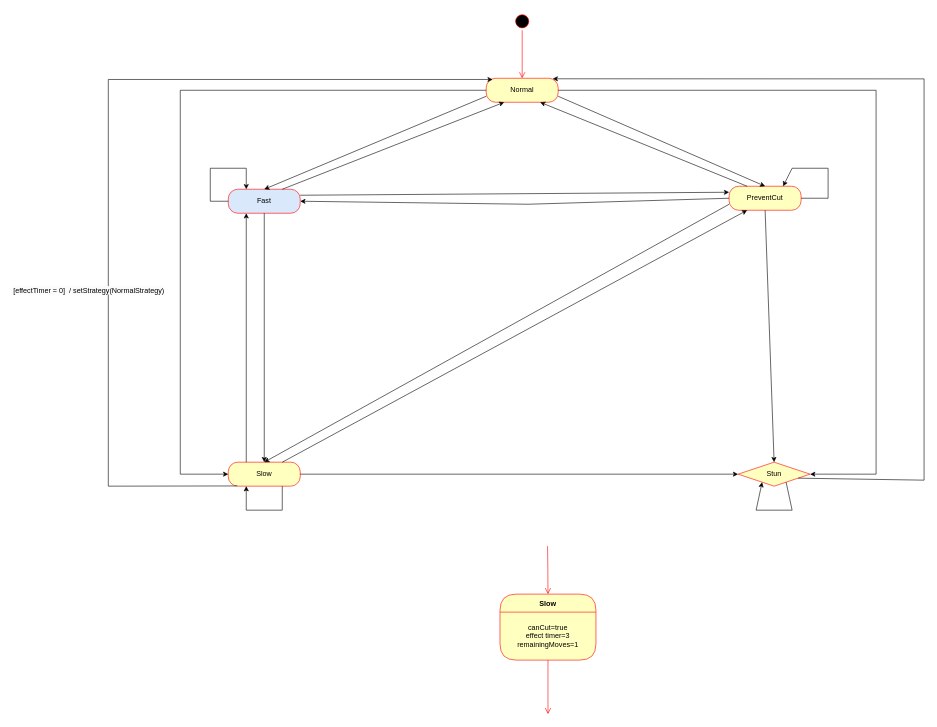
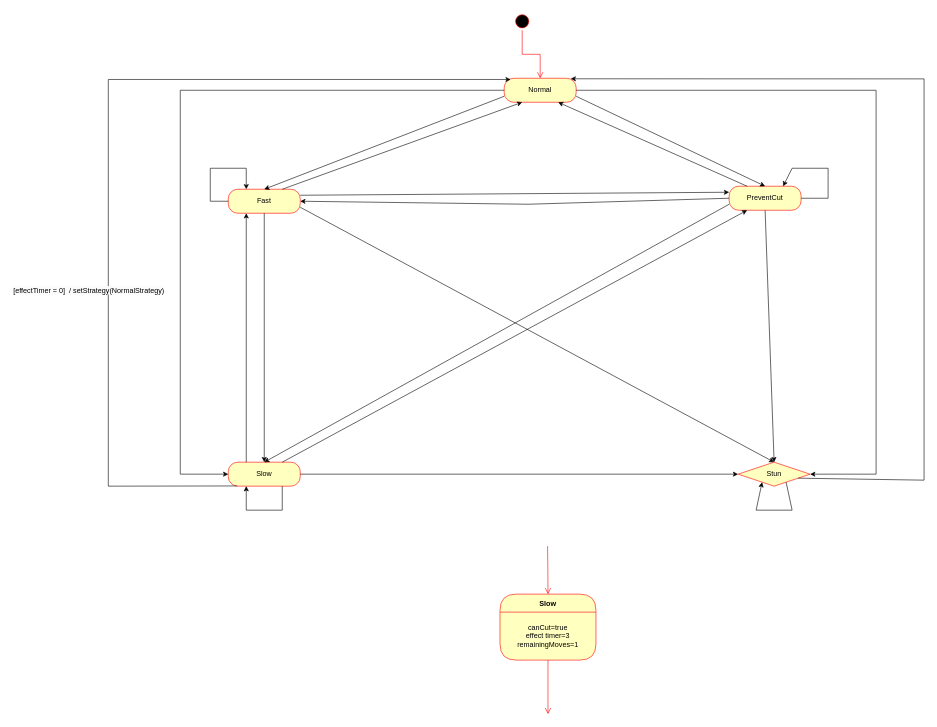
  <mxCell id="0" />
  <mxCell id="1" parent="0" />
- <mxCell id="2" value="Fast" style="rounded=1;whiteSpace=wrap;html=1;arcSize=40;fontColor=#000000;fillColor=#dae8fc;strokeColor=#ff0000;" vertex="1" parent="1"><mxGeometry x="380" y="315" width="120" height="40" as="geometry" /></mxCell>
- <mxCell id="3" value="Normal" style="rounded=1;whiteSpace=wrap;html=1;arcSize=40;fontColor=#000000;fillColor=#ffffc0;strokeColor=#ff0000;" vertex="1" parent="1"><mxGeometry x="810" y="130" width="120" height="40" as="geometry" /></mxCell>
+ <mxCell id="2" value="Fast" style="rounded=1;whiteSpace=wrap;html=1;arcSize=40;fontColor=#000000;fillColor=#ffffc0;strokeColor=#ff0000;" vertex="1" parent="1"><mxGeometry x="380" y="315" width="120" height="40" as="geometry" /></mxCell>
+ <mxCell id="3" value="Normal" style="rounded=1;whiteSpace=wrap;html=1;arcSize=40;fontColor=#000000;fillColor=#ffffc0;strokeColor=#ff0000;" vertex="1" parent="1"><mxGeometry x="840" y="130" width="120" height="40" as="geometry" /></mxCell>
  <mxCell id="4" value="PreventCut" style="rounded=1;whiteSpace=wrap;html=1;arcSize=40;fontColor=#000000;fillColor=#ffffc0;strokeColor=#ff0000;" vertex="1" parent="1"><mxGeometry x="1215" y="310" width="120" height="40" as="geometry" /></mxCell>
  <mxCell id="5" value="Slow" style="rounded=1;whiteSpace=wrap;html=1;arcSize=40;fontColor=#000000;fillColor=#ffffc0;strokeColor=#ff0000;" vertex="1" parent="1"><mxGeometry x="380" y="770" width="120" height="40" as="geometry" /></mxCell>
  <mxCell id="6" value="Stun" style="rhombus;whiteSpace=wrap;html=1;arcSize=40;fontColor=#000000;fillColor=#ffffc0;strokeColor=#ff0000;" vertex="1" parent="1"><mxGeometry x="1230" y="770" width="120" height="40" as="geometry" /></mxCell>
  <mxCell id="7" value="" style="ellipse;html=1;shape=startState;fillColor=#000000;strokeColor=#ff0000;" vertex="1" parent="1"><mxGeometry x="855" y="20" width="30" height="30" as="geometry" /></mxCell>
  <mxCell id="8" value="" style="edgeStyle=orthogonalEdgeStyle;html=1;verticalAlign=bottom;endArrow=open;endSize=8;strokeColor=#ff0000;rounded=0;entryX=0.5;entryY=0;entryDx=0;entryDy=0;" edge="1" source="7" parent="1" target="3"><mxGeometry relative="1" as="geometry"><mxPoint x="834" y="200" as="targetPoint" /></mxGeometry></mxCell>
  <mxCell id="9" value="" style="endArrow=classic;html=1;rounded=0;entryX=0;entryY=0.5;entryDx=0;entryDy=0;exitX=1;exitY=0.5;exitDx=0;exitDy=0;" edge="1" parent="1" source="5" target="6"><mxGeometry width="50" height="50" relative="1" as="geometry"><mxPoint x="660" y="630" as="sourcePoint" /><mxPoint x="710" y="580" as="targetPoint" /></mxGeometry></mxCell>
  <mxCell id="10" value="" style="endArrow=classic;html=1;rounded=0;entryX=1;entryY=0.5;entryDx=0;entryDy=0;exitX=1;exitY=0.5;exitDx=0;exitDy=0;" edge="1" parent="1" source="3" target="6"><mxGeometry width="50" height="50" relative="1" as="geometry"><mxPoint x="894" y="140" as="sourcePoint" /><mxPoint x="920" y="220" as="targetPoint" /><Array as="points"><mxPoint x="1460" y="150" /><mxPoint x="1460" y="790" /></Array></mxGeometry></mxCell>
  <mxCell id="11" value="" style="endArrow=classic;html=1;rounded=0;entryX=0;entryY=0.5;entryDx=0;entryDy=0;exitX=0;exitY=0.5;exitDx=0;exitDy=0;" edge="1" parent="1" source="3" target="5"><mxGeometry width="50" height="50" relative="1" as="geometry"><mxPoint x="740" y="510" as="sourcePoint" /><mxPoint x="790" y="460" as="targetPoint" /><Array as="points"><mxPoint x="300" y="150" /><mxPoint x="300" y="790" /></Array></mxGeometry></mxCell>
  <mxCell id="12" value="" style="endArrow=classic;html=1;rounded=0;exitX=0.124;exitY=0.991;exitDx=0;exitDy=0;entryX=0.09;entryY=0.05;entryDx=0;entryDy=0;entryPerimeter=0;exitPerimeter=0;" edge="1" parent="1" source="5" target="3"><mxGeometry width="50" height="50" relative="1" as="geometry"><mxPoint x="150" y="810" as="sourcePoint" /><mxPoint x="200" y="760" as="targetPoint" /><Array as="points"><mxPoint x="180" y="810" /><mxPoint x="180" y="132" /></Array></mxGeometry></mxCell>
  <mxCell id="13" value="" style="endArrow=classic;html=1;rounded=0;exitX=1;exitY=0.75;exitDx=0;exitDy=0;entryX=0.924;entryY=0.021;entryDx=0;entryDy=0;entryPerimeter=0;" edge="1" parent="1" source="6" target="3"><mxGeometry width="50" height="50" relative="1" as="geometry"><mxPoint x="1280" y="900" as="sourcePoint" /><mxPoint x="1330" y="850" as="targetPoint" /><Array as="points"><mxPoint x="1540" y="800" /><mxPoint x="1540" y="131" /></Array></mxGeometry></mxCell>
  <mxCell id="14" value="" style="endArrow=classic;html=1;rounded=0;exitX=0;exitY=0.5;exitDx=0;exitDy=0;entryX=0.25;entryY=0;entryDx=0;entryDy=0;" edge="1" parent="1" source="2" target="2"><mxGeometry width="50" height="50" relative="1" as="geometry"><mxPoint x="310" y="380" as="sourcePoint" /><mxPoint x="390" y="230" as="targetPoint" /><Array as="points"><mxPoint x="350" y="335" /><mxPoint x="350" y="280" /><mxPoint x="410" y="280" /></Array></mxGeometry></mxCell>
  <mxCell id="15" value="" style="endArrow=classic;html=1;rounded=0;exitX=0.75;exitY=1;exitDx=0;exitDy=0;" edge="1" parent="1" source="5"><mxGeometry width="50" height="50" relative="1" as="geometry"><mxPoint x="500" y="840" as="sourcePoint" /><mxPoint x="410" y="810" as="targetPoint" /><Array as="points"><mxPoint x="470" y="850" /><mxPoint x="410" y="850" /></Array></mxGeometry></mxCell>
  <mxCell id="16" value="" style="endArrow=classic;html=1;rounded=0;entryX=0.25;entryY=1;entryDx=0;entryDy=0;exitX=0.75;exitY=1;exitDx=0;exitDy=0;" edge="1" parent="1" source="6" target="6"><mxGeometry width="50" height="50" relative="1" as="geometry"><mxPoint x="510" y="820" as="sourcePoint" /><mxPoint x="450" y="820" as="targetPoint" /><Array as="points"><mxPoint x="1320" y="850" /><mxPoint x="1260" y="850" /></Array></mxGeometry></mxCell>
  <mxCell id="17" value="" style="endArrow=classic;html=1;rounded=0;exitX=1;exitY=0.5;exitDx=0;exitDy=0;entryX=0.75;entryY=0;entryDx=0;entryDy=0;" edge="1" parent="1" source="4" target="4"><mxGeometry width="50" height="50" relative="1" as="geometry"><mxPoint x="1300" y="270" as="sourcePoint" /><mxPoint x="1330" y="280" as="targetPoint" /><Array as="points"><mxPoint x="1380" y="330" /><mxPoint x="1380" y="280" /><mxPoint x="1350" y="280" /><mxPoint x="1320" y="280" /></Array></mxGeometry></mxCell>
+ <mxCell id="18" value="" style="endArrow=classic;html=1;rounded=0;entryX=0.5;entryY=0;entryDx=0;entryDy=0;exitX=1;exitY=0.75;exitDx=0;exitDy=0;" edge="1" parent="1" source="2" target="6"><mxGeometry width="50" height="50" relative="1" as="geometry"><mxPoint x="670" y="520" as="sourcePoint" /><mxPoint x="720" y="470" as="targetPoint" /></mxGeometry></mxCell>
  <mxCell id="19" value="" style="endArrow=classic;html=1;rounded=0;entryX=0.5;entryY=0;entryDx=0;entryDy=0;exitX=0;exitY=0.75;exitDx=0;exitDy=0;" edge="1" parent="1" source="4" target="5"><mxGeometry width="50" height="50" relative="1" as="geometry"><mxPoint x="1070" y="460" as="sourcePoint" /><mxPoint x="1120" y="410" as="targetPoint" /></mxGeometry></mxCell>
  <mxCell id="20" value="" style="endArrow=classic;html=1;rounded=0;exitX=0.75;exitY=0;exitDx=0;exitDy=0;entryX=0.25;entryY=1;entryDx=0;entryDy=0;" edge="1" parent="1" source="5" target="4"><mxGeometry width="50" height="50" relative="1" as="geometry"><mxPoint x="750" y="760" as="sourcePoint" /><mxPoint x="800" y="710" as="targetPoint" /></mxGeometry></mxCell>
  <mxCell id="21" value="" style="endArrow=classic;html=1;rounded=0;exitX=1;exitY=0.25;exitDx=0;exitDy=0;entryX=0;entryY=0.25;entryDx=0;entryDy=0;" edge="1" parent="1" source="2" target="4"><mxGeometry width="50" height="50" relative="1" as="geometry"><mxPoint x="650" y="360" as="sourcePoint" /><mxPoint x="700" y="310" as="targetPoint" /></mxGeometry></mxCell>
  <mxCell id="22" value="" style="endArrow=classic;html=1;rounded=0;entryX=1;entryY=0.5;entryDx=0;entryDy=0;exitX=0;exitY=0.5;exitDx=0;exitDy=0;" edge="1" parent="1" source="4" target="2"><mxGeometry width="50" height="50" relative="1" as="geometry"><mxPoint x="710" y="420" as="sourcePoint" /><mxPoint x="760" y="370" as="targetPoint" /><Array as="points"><mxPoint x="880" y="340" /></Array></mxGeometry></mxCell>
  <mxCell id="23" value="" style="endArrow=classic;html=1;rounded=0;exitX=1;exitY=0.75;exitDx=0;exitDy=0;entryX=0.5;entryY=0;entryDx=0;entryDy=0;" edge="1" parent="1" source="3" target="4"><mxGeometry width="50" height="50" relative="1" as="geometry"><mxPoint x="1010" y="230" as="sourcePoint" /><mxPoint x="1060" y="180" as="targetPoint" /></mxGeometry></mxCell>
  <mxCell id="24" value="" style="endArrow=classic;html=1;rounded=0;entryX=0.75;entryY=1;entryDx=0;entryDy=0;exitX=0.25;exitY=0;exitDx=0;exitDy=0;" edge="1" parent="1" source="4" target="3"><mxGeometry width="50" height="50" relative="1" as="geometry"><mxPoint x="870" y="290" as="sourcePoint" /><mxPoint x="920" y="240" as="targetPoint" /></mxGeometry></mxCell>
  <mxCell id="25" value="" style="endArrow=classic;html=1;rounded=0;entryX=0.25;entryY=1;entryDx=0;entryDy=0;exitX=0.75;exitY=0;exitDx=0;exitDy=0;" edge="1" parent="1" source="2" target="3"><mxGeometry width="50" height="50" relative="1" as="geometry"><mxPoint x="730" y="290" as="sourcePoint" /><mxPoint x="780" y="240" as="targetPoint" /></mxGeometry></mxCell>
  <mxCell id="26" value="" style="endArrow=classic;html=1;rounded=0;exitX=0.5;exitY=1;exitDx=0;exitDy=0;entryX=0.5;entryY=0;entryDx=0;entryDy=0;" edge="1" parent="1" source="2" target="5"><mxGeometry width="50" height="50" relative="1" as="geometry"><mxPoint x="410" y="490" as="sourcePoint" /><mxPoint x="460" y="440" as="targetPoint" /></mxGeometry></mxCell>
  <mxCell id="27" value="" style="endArrow=classic;html=1;rounded=0;exitX=0.25;exitY=0;exitDx=0;exitDy=0;entryX=0.25;entryY=1;entryDx=0;entryDy=0;" edge="1" parent="1" source="5" target="2"><mxGeometry width="50" height="50" relative="1" as="geometry"><mxPoint x="370" y="670" as="sourcePoint" /><mxPoint y="620" as="targetPoint" x="420" /></mxGeometry></mxCell>
  <mxCell id="28" value="" style="endArrow=classic;html=1;rounded=0;entryX=0.5;entryY=0;entryDx=0;entryDy=0;exitX=0.5;exitY=1;exitDx=0;exitDy=0;" edge="1" parent="1" source="4" target="6"><mxGeometry width="50" height="50" relative="1" as="geometry"><mxPoint x="1010" y="930" as="sourcePoint" /><mxPoint x="1060" y="880" as="targetPoint" /></mxGeometry></mxCell>
  <mxCell id="29" value="" style="endArrow=classic;html=1;rounded=0;entryX=0.5;entryY=0;entryDx=0;entryDy=0;exitX=0;exitY=0.75;exitDx=0;exitDy=0;" edge="1" parent="1" source="3" target="2"><mxGeometry width="50" height="50" relative="1" as="geometry"><mxPoint x="530" y="250" as="sourcePoint" /><mxPoint x="580" y="200" as="targetPoint" /></mxGeometry></mxCell>
  <mxCell id="30" value="&lt;span style=&quot;color: rgb(0, 0, 0); font-family: Helvetica; font-size: 12px; font-style: normal; font-variant-ligatures: normal; font-variant-caps: normal; font-weight: 400; letter-spacing: normal; orphans: 2; text-align: center; text-indent: 0px; text-transform: none; widows: 2; word-spacing: 0px; -webkit-text-stroke-width: 0px; white-space: nowrap; background-color: rgb(251, 251, 251); text-decoration-thickness: initial; text-decoration-style: initial; text-decoration-color: initial; float: none; display: inline !important;&quot;&gt;[effectTimer = 0]&amp;nbsp; / setStrategy(NormalStrategy)&lt;/span&gt;" style="text;whiteSpace=wrap;html=1;rotation=0;" vertex="1" parent="1"><mxGeometry x="20" y="470" width="390" height="40" as="geometry" /></mxCell>
  <mxCell id="31" value="Slow" style="swimlane;fontStyle=1;align=center;verticalAlign=middle;childLayout=stackLayout;horizontal=1;startSize=30;horizontalStack=0;resizeParent=0;resizeLast=1;container=0;fontColor=#000000;collapsible=0;rounded=1;arcSize=30;strokeColor=#ff0000;fillColor=#ffffc0;swimlaneFillColor=#ffffc0;dropTarget=0;" vertex="1" parent="1"><mxGeometry x="833" y="990" width="160" height="110" as="geometry" /></mxCell>
  <mxCell id="32" value="canCut=true&lt;div&gt;effect timer=3&lt;/div&gt;&lt;div&gt;remainingMoves=1&lt;/div&gt;" style="text;html=1;strokeColor=none;fillColor=none;align=center;verticalAlign=middle;spacingLeft=4;spacingRight=4;whiteSpace=wrap;overflow=hidden;rotatable=0;fontColor=#000000;" vertex="1" parent="31"><mxGeometry y="30" width="160" height="80" as="geometry" /></mxCell>
  <mxCell id="33" value="" style="edgeStyle=orthogonalEdgeStyle;html=1;verticalAlign=bottom;endArrow=open;endSize=8;strokeColor=#ff0000;rounded=0;entryX=0.5;entryY=0;entryDx=0;entryDy=0;" edge="1" parent="1" target="31"><mxGeometry relative="1" as="geometry"><mxPoint x="912.29" y="970" as="targetPoint" /><mxPoint x="912.29" y="910" as="sourcePoint" /></mxGeometry></mxCell>
  <mxCell id="34" value="" style="edgeStyle=orthogonalEdgeStyle;html=1;verticalAlign=bottom;endArrow=open;endSize=8;strokeColor=#ff0000;rounded=0;exitX=0.5;exitY=1;exitDx=0;exitDy=0;" edge="1" source="32" parent="1"><mxGeometry relative="1" as="geometry"><mxPoint x="913" y="1190" as="targetPoint" /><mxPoint x="660" y="990" as="sourcePoint" /></mxGeometry></mxCell>
